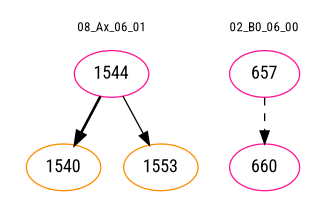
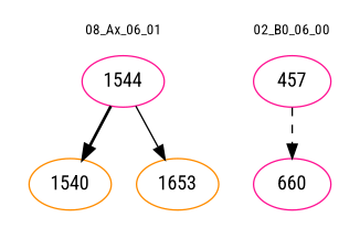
  digraph {
    fontname="Roboto Condensed"
    node [color=deeppink fontname="Roboto Condensed"]
    edge [color=black fontname="Roboto Condensed"]
    n1 [label=1544]
    n2 [color=darkorange label=1540]
-   n3 [color=darkorange label=1553]
-   n4 [label=657]
+   n3 [color=darkorange label=1653]
+   n4 [label=457]
    n5 [label=660]
    subgraph cluster_1 {
      color=white
      fontsize=10
      label="08_Ax_06_01"
      n1
      n2
      n3
    }
    subgraph cluster_2 {
      color=white
      fontsize=10
      label="02_B0_06_00"
      n4
      n5
    }
    n1 -> n2 [style=bold]
    n1 -> n3 [style=solid]
    n4 -> n5 [style=dashed]
  }
